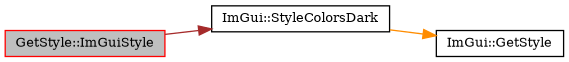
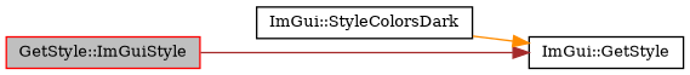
  digraph {
    fontname="DejaVu Serif"
    rankdir=LR
    node [color=black fillcolor=white fontname="DejaVu Serif" fontsize=10 shape=record style=filled]
    edge [fontname="DejaVu Serif" fontsize=10 labelfontname=Helvetica labelfontsize=10 style=solid]
    n1 [color=red fillcolor=grey75 fontcolor=black height=0.2 label="GetStyle::ImGuiStyle" width=0.4]
    n2 [height=0.2 label="ImGui::StyleColorsDark" width=0.4]
    n3 [height=0.2 label="ImGui::GetStyle" width=0.4]
-   n1 -> n2 [color=brown]
+   n1 -> n3 [color=brown]
    n2 -> n3 [color=darkorange]
  }
